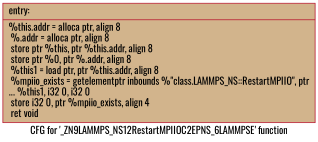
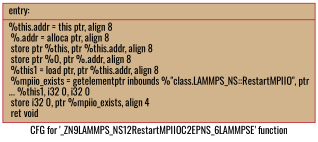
  digraph {
    label="CFG for '_ZN9LAMMPS_NS12RestartMPIIOC2EPNS_6LAMMPSE' function"
    fontname=Oswald
-   n1 [color="#b70d28ff" fillcolor=tan fontname=Oswald label="{entry:\l|  %this.addr = alloca ptr, align 8\l  %.addr = alloca ptr, align 8\l  store ptr %this, ptr %this.addr, align 8\l  store ptr %0, ptr %.addr, align 8\l  %this1 = load ptr, ptr %this.addr, align 8\l  %mpiio_exists = getelementptr inbounds %\"class.LAMMPS_NS::RestartMPIIO\", ptr\l... %this1, i32 0, i32 0\l  store i32 0, ptr %mpiio_exists, align 4\l  ret void\l}" shape=record style=filled]
+   n1 [color="#b70d28ff" fillcolor=tan fontname=Oswald label="{entry:\l|  %this.addr = this ptr, align 8\l  %.addr = alloca ptr, align 8\l  store ptr %this, ptr %this.addr, align 8\l  store ptr %0, ptr %.addr, align 8\l  %this1 = load ptr, ptr %this.addr, align 8\l  %mpiio_exists = getelementptr inbounds %\"class.LAMMPS_NS::RestartMPIIO\", ptr\l... %this1, i32 0, i32 0\l  store i32 0, ptr %mpiio_exists, align 4\l  ret void\l}" shape=record style=filled]
  }
